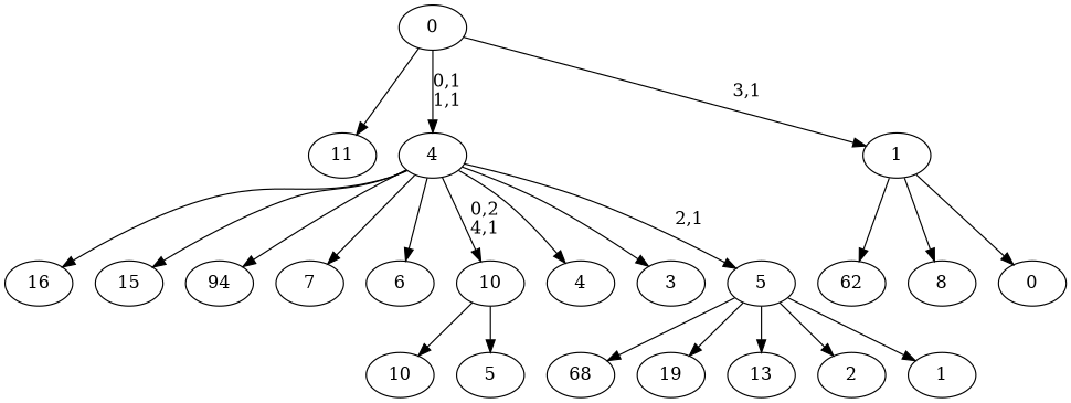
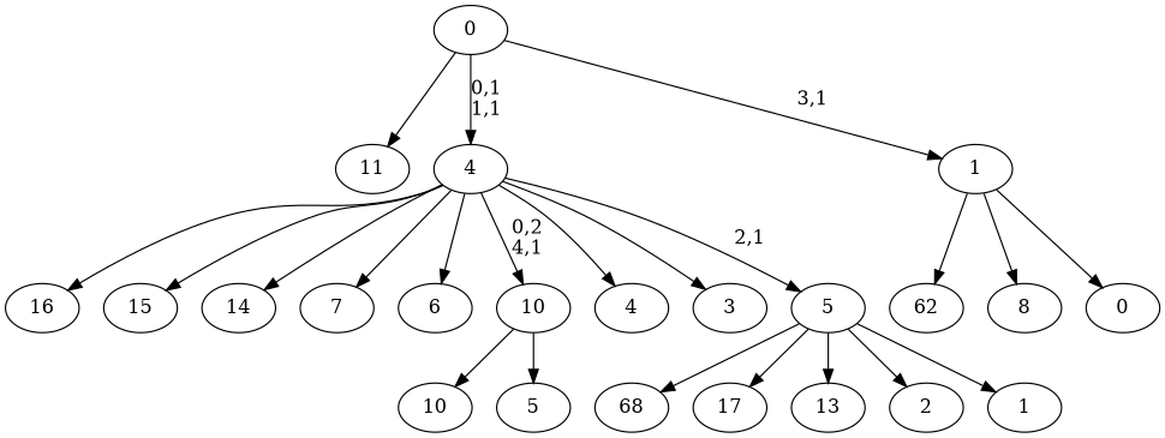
  digraph {
    n1 [label=68]
-   n2 [label=19]
+   n2 [label=17]
    n3 [label=16]
    n4 [label=15]
-   n5 [label=94]
+   n5 [label=14]
    n6 [label=13]
    n7 [label=62]
    n8 [label=11]
    n9 [label=10]
    n10 [label=8]
    n11 [label=7]
    n12 [label=6]
    n13 [label=5]
    10
    n15 [label=4]
    n16 [label=3]
    n17 [label=2]
    n18 [label=1]
    5
    4
    n21 [label=0]
    1
    0
    10 -> n9
    10 -> n13
    5 -> n1
    5 -> n2
    5 -> n6
    5 -> n17
    5 -> n18
    4 -> n3
    4 -> n4
    4 -> n5
    4 -> n11
    4 -> n12
    4 -> 10 [label="0,2\n4,1"]
    4 -> n15
    4 -> n16
    4 -> 5 [label="2,1"]
    1 -> n7
    1 -> n10
    1 -> n21
    0 -> n8
    0 -> 4 [label="0,1\n1,1"]
    0 -> 1 [label="3,1"]
  }
